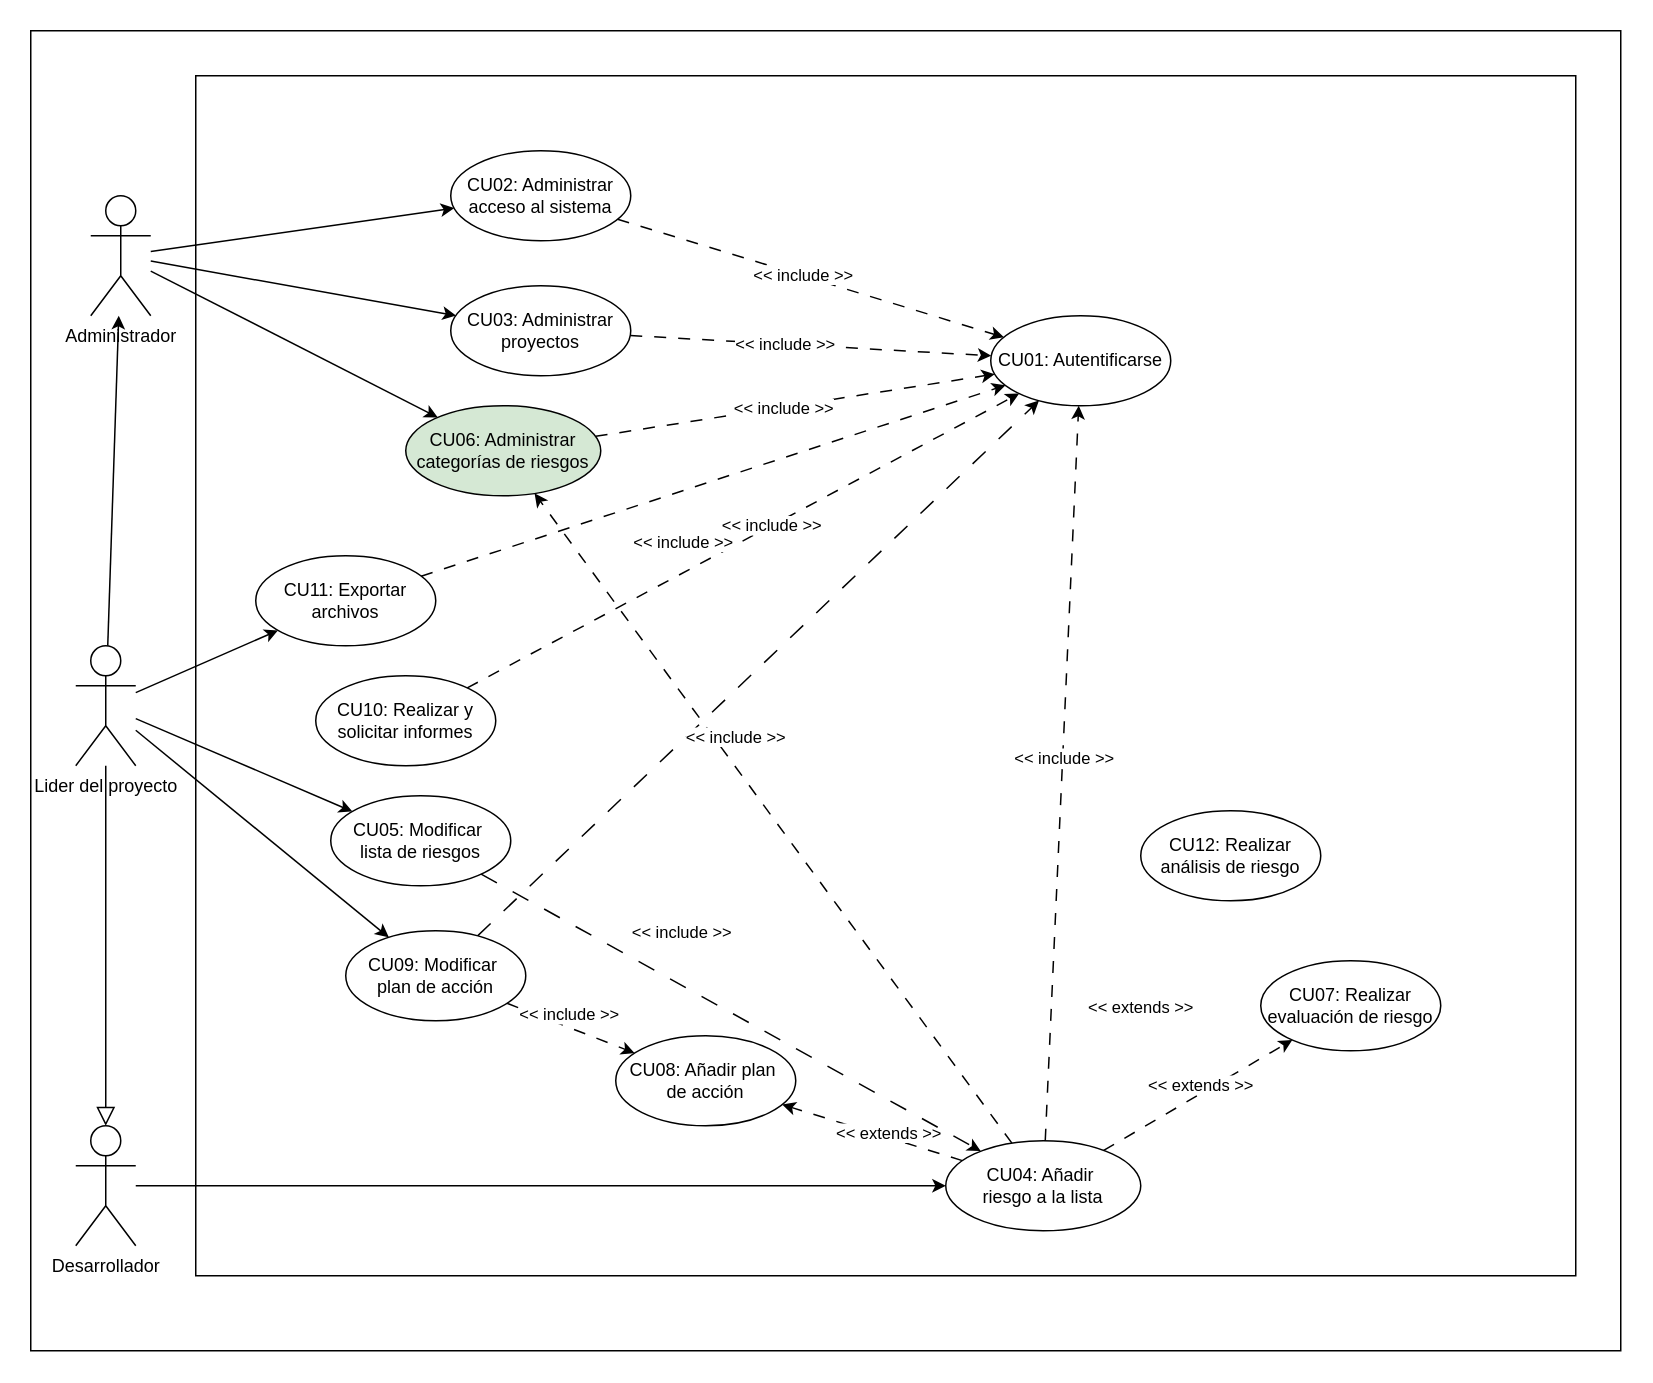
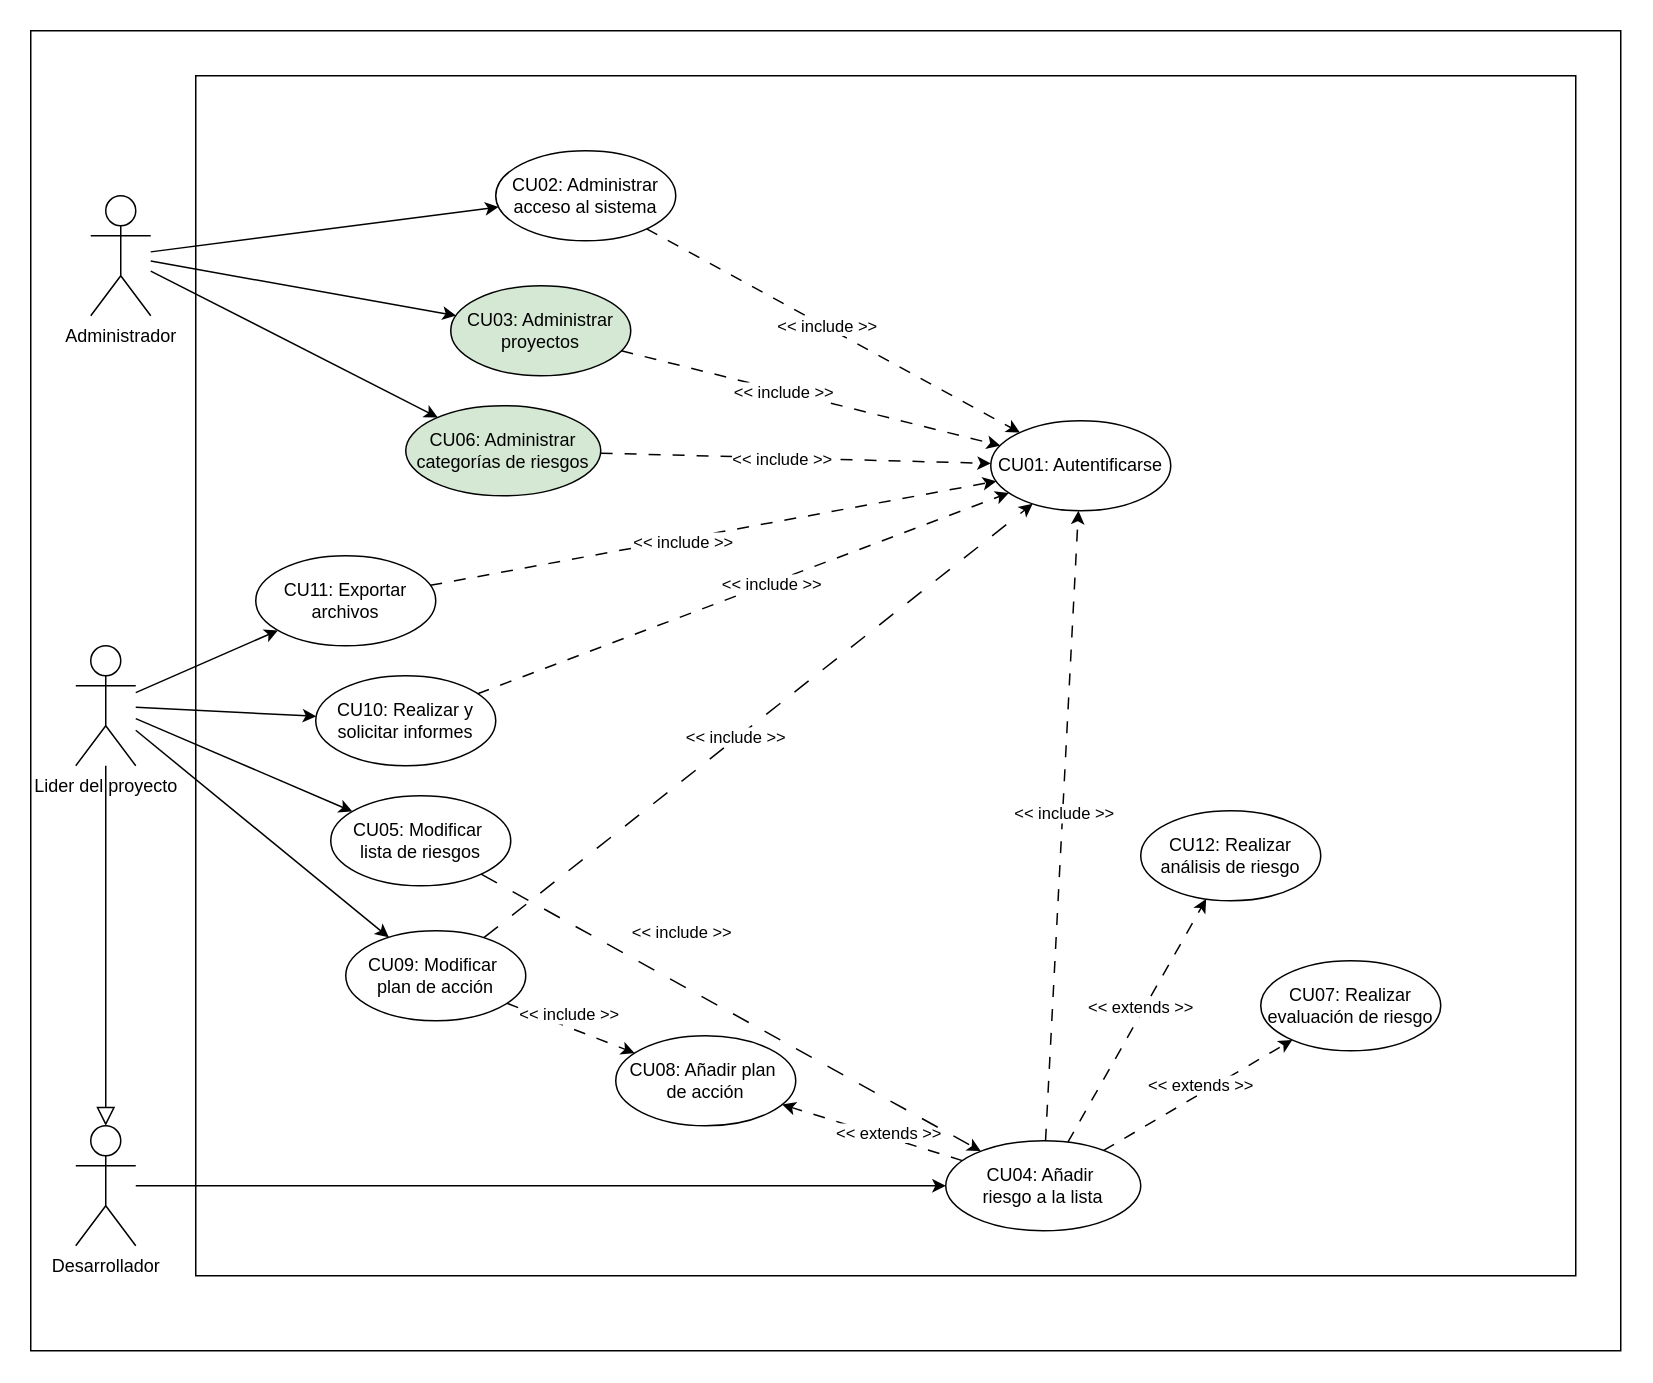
  <mxCell id="0" />
  <mxCell id="1" parent="0" />
  <mxCell id="2" value="" style="rounded=0;whiteSpace=wrap;html=1;" parent="1" vertex="1"><mxGeometry x="20" y="20" width="1060" height="880" as="geometry" /></mxCell>
  <mxCell id="3" value="" style="rounded=0;whiteSpace=wrap;html=1;" parent="1" vertex="1"><mxGeometry x="130" y="50" width="920" height="800" as="geometry" /></mxCell>
  <mxCell id="4" style="rounded=0;orthogonalLoop=1;jettySize=auto;html=1;" parent="1" source="7" target="18" edge="1"><mxGeometry relative="1" as="geometry" /></mxCell>
  <mxCell id="5" style="rounded=0;orthogonalLoop=1;jettySize=auto;html=1;" parent="1" source="7" target="21" edge="1"><mxGeometry relative="1" as="geometry" /></mxCell>
  <mxCell id="6" style="rounded=0;orthogonalLoop=1;jettySize=auto;html=1;" parent="1" source="7" target="36" edge="1"><mxGeometry relative="1" as="geometry" /></mxCell>
  <mxCell id="7" value="Administrador" style="shape=umlActor;verticalLabelPosition=bottom;verticalAlign=top;html=1;outlineConnect=0;" parent="1" vertex="1"><mxGeometry x="60" y="130" width="40" height="80" as="geometry" /></mxCell>
  <mxCell id="8" style="edgeStyle=none;rounded=0;orthogonalLoop=1;jettySize=auto;html=1;" parent="1" source="12" target="42" edge="1"><mxGeometry relative="1" as="geometry" /></mxCell>
  <mxCell id="9" style="rounded=0;orthogonalLoop=1;jettySize=auto;html=1;" parent="1" source="12" target="33" edge="1"><mxGeometry relative="1" as="geometry" /></mxCell>
  <mxCell id="10" style="rounded=0;orthogonalLoop=1;jettySize=auto;html=1;" edge="1" parent="1" source="12" target="23"><mxGeometry relative="1" as="geometry" /></mxCell>
- <mxCell id="11" style="rounded=0;orthogonalLoop=1;jettySize=auto;html=1;" edge="1" parent="1" source="12" target="7"><mxGeometry relative="1" as="geometry" /></mxCell>
+ <mxCell id="11" style="rounded=0;orthogonalLoop=1;jettySize=auto;html=1;" edge="1" parent="1" source="12" target="44"><mxGeometry relative="1" as="geometry" /></mxCell>
  <mxCell id="12" value="Lider del proyecto" style="shape=umlActor;verticalLabelPosition=bottom;verticalAlign=top;html=1;outlineConnect=0;" parent="1" vertex="1"><mxGeometry x="50" y="430" width="40" height="80" as="geometry" /></mxCell>
  <mxCell id="13" style="rounded=0;orthogonalLoop=1;jettySize=auto;html=1;" parent="1" source="15" target="31" edge="1"><mxGeometry relative="1" as="geometry" /></mxCell>
  <mxCell id="14" style="edgeStyle=none;rounded=0;orthogonalLoop=1;jettySize=auto;html=1;endArrow=block;endFill=0;endSize=10;" parent="1" source="12" target="15" edge="1"><mxGeometry relative="1" as="geometry"><mxPoint x="100" y="740" as="sourcePoint" /><mxPoint x="100" y="540" as="targetPoint" /></mxGeometry></mxCell>
  <mxCell id="15" value="Desarrollador" style="shape=umlActor;verticalLabelPosition=bottom;verticalAlign=top;html=1;outlineConnect=0;" parent="1" vertex="1"><mxGeometry x="50" y="750" width="40" height="80" as="geometry" /></mxCell>
  <mxCell id="16" style="edgeStyle=none;rounded=0;orthogonalLoop=1;jettySize=auto;html=1;dashed=1;dashPattern=8 8;" parent="1" source="18" target="43" edge="1"><mxGeometry relative="1" as="geometry" /></mxCell>
  <mxCell id="17" value="&amp;lt;&amp;lt; include &amp;gt;&amp;gt;" style="edgeLabel;html=1;align=center;verticalAlign=middle;resizable=0;points=[];" parent="16" vertex="1" connectable="0"><mxGeometry x="-0.04" y="1" relative="1" as="geometry"><mxPoint as="offset" /></mxGeometry></mxCell>
- <mxCell id="18" value="CU02: Administrar acceso al sistema" style="ellipse;whiteSpace=wrap;html=1;" parent="1" vertex="1"><mxGeometry x="300" y="100" width="120" height="60" as="geometry" /></mxCell>
+ <mxCell id="18" value="CU02: Administrar acceso al sistema" style="ellipse;whiteSpace=wrap;html=1;" parent="1" vertex="1"><mxGeometry x="330" y="100" width="120" height="60" as="geometry" /></mxCell>
  <mxCell id="19" style="edgeStyle=none;rounded=0;orthogonalLoop=1;jettySize=auto;html=1;dashed=1;dashPattern=8 8;" parent="1" source="21" target="43" edge="1"><mxGeometry relative="1" as="geometry" /></mxCell>
  <mxCell id="20" value="&amp;lt;&amp;lt; include &amp;gt;&amp;gt;" style="edgeLabel;html=1;align=center;verticalAlign=middle;resizable=0;points=[];" parent="19" vertex="1" connectable="0"><mxGeometry x="-0.148" relative="1" as="geometry"><mxPoint as="offset" /></mxGeometry></mxCell>
- <mxCell id="21" value="CU03: Administrar proyectos" style="ellipse;whiteSpace=wrap;html=1;" parent="1" vertex="1"><mxGeometry x="300" y="190" width="120" height="60" as="geometry" /></mxCell>
+ <mxCell id="21" value="CU03: Administrar proyectos" style="ellipse;whiteSpace=wrap;html=1;fillColor=#d5e8d4;" parent="1" vertex="1"><mxGeometry x="300" y="190" width="120" height="60" as="geometry" /></mxCell>
  <mxCell id="22" style="rounded=0;orthogonalLoop=1;jettySize=auto;html=1;dashed=1;dashPattern=8 8;" edge="1" parent="1" source="23" target="43"><mxGeometry relative="1" as="geometry" /></mxCell>
  <mxCell id="23" value="CU11: Exportar archivos" style="ellipse;whiteSpace=wrap;html=1;" parent="1" vertex="1"><mxGeometry x="170" y="370" width="120" height="60" as="geometry" /></mxCell>
  <mxCell id="24" style="edgeStyle=none;rounded=0;orthogonalLoop=1;jettySize=auto;html=1;dashed=1;dashPattern=8 8;" parent="1" source="31" target="37" edge="1"><mxGeometry relative="1" as="geometry" /></mxCell>
  <mxCell id="25" value="&amp;lt;&amp;lt; extends &amp;gt;&amp;gt;" style="edgeLabel;html=1;align=center;verticalAlign=middle;resizable=0;points=[];" parent="24" vertex="1" connectable="0"><mxGeometry x="0.033" y="-1" relative="1" as="geometry"><mxPoint x="-1" y="-7" as="offset" /></mxGeometry></mxCell>
  <mxCell id="26" style="edgeStyle=none;rounded=0;orthogonalLoop=1;jettySize=auto;html=1;dashed=1;dashPattern=8 8;" parent="1" source="31" target="38" edge="1"><mxGeometry relative="1" as="geometry" /></mxCell>
  <mxCell id="27" value="&amp;lt;&amp;lt; extends &amp;gt;&amp;gt;" style="edgeLabel;html=1;align=center;verticalAlign=middle;resizable=0;points=[];" parent="26" vertex="1" connectable="0"><mxGeometry x="-0.175" y="-3" relative="1" as="geometry"><mxPoint x="-1" as="offset" /></mxGeometry></mxCell>
  <mxCell id="28" style="edgeStyle=none;rounded=0;orthogonalLoop=1;jettySize=auto;html=1;dashed=1;dashPattern=8 8;" parent="1" source="44" target="43" edge="1"><mxGeometry relative="1" as="geometry" /></mxCell>
  <mxCell id="29" value="&amp;lt;&amp;lt; include &amp;gt;&amp;gt;" style="edgeLabel;html=1;align=center;verticalAlign=middle;resizable=0;points=[];" parent="28" vertex="1" connectable="0"><mxGeometry x="0.103" relative="1" as="geometry"><mxPoint as="offset" /></mxGeometry></mxCell>
- <mxCell id="30" style="rounded=0;orthogonalLoop=1;jettySize=auto;html=1;dashed=1;dashPattern=8 8;" parent="1" source="31" target="36" edge="1"><mxGeometry relative="1" as="geometry" /></mxCell>
+ <mxCell id="30" style="rounded=0;orthogonalLoop=1;jettySize=auto;html=1;dashed=1;dashPattern=8 8;" parent="1" source="31" target="47" edge="1"><mxGeometry relative="1" as="geometry" /></mxCell>
  <mxCell id="31" value="CU04: Añadir&amp;nbsp;&lt;div&gt;riesgo&amp;nbsp;&lt;span style=&quot;background-color: transparent; color: light-dark(rgb(0, 0, 0), rgb(255, 255, 255));&quot;&gt;a la lista&lt;/span&gt;&lt;/div&gt;" style="ellipse;whiteSpace=wrap;html=1;" parent="1" vertex="1"><mxGeometry x="630" y="760" width="130" height="60" as="geometry" /></mxCell>
  <mxCell id="32" style="rounded=0;orthogonalLoop=1;jettySize=auto;html=1;dashed=1;dashPattern=12 12;" parent="1" source="33" target="31" edge="1"><mxGeometry relative="1" as="geometry" /></mxCell>
  <mxCell id="33" value="CU05: Modificar&amp;nbsp;&lt;div&gt;lista de riesgos&lt;/div&gt;" style="ellipse;whiteSpace=wrap;html=1;" parent="1" vertex="1"><mxGeometry x="220" y="530" width="120" height="60" as="geometry" /></mxCell>
  <mxCell id="34" style="edgeStyle=none;rounded=0;orthogonalLoop=1;jettySize=auto;html=1;dashed=1;dashPattern=8 8;" parent="1" source="36" target="43" edge="1"><mxGeometry relative="1" as="geometry" /></mxCell>
  <mxCell id="35" value="&amp;lt;&amp;lt; include &amp;gt;&amp;gt;" style="edgeLabel;html=1;align=center;verticalAlign=middle;resizable=0;points=[];" parent="34" vertex="1" connectable="0"><mxGeometry x="-0.068" y="-1" relative="1" as="geometry"><mxPoint as="offset" /></mxGeometry></mxCell>
  <mxCell id="36" value="CU06: Administrar categorías de riesgos" style="ellipse;whiteSpace=wrap;html=1;fillColor=#d5e8d4;" parent="1" vertex="1"><mxGeometry x="270" y="270" width="130" height="60" as="geometry" /></mxCell>
  <mxCell id="37" value="CU07: Realizar evaluación de riesgo" style="ellipse;whiteSpace=wrap;html=1;" parent="1" vertex="1"><mxGeometry x="840" y="640" width="120" height="60" as="geometry" /></mxCell>
  <mxCell id="38" value="&lt;div&gt;CU08: Añadir plan&amp;nbsp;&lt;/div&gt;&lt;div&gt;de acción&lt;/div&gt;" style="ellipse;whiteSpace=wrap;html=1;" parent="1" vertex="1"><mxGeometry x="410" y="690" width="120" height="60" as="geometry" /></mxCell>
  <mxCell id="39" style="edgeStyle=none;rounded=0;orthogonalLoop=1;jettySize=auto;html=1;dashed=1;dashPattern=8 8;" parent="1" source="42" target="38" edge="1"><mxGeometry relative="1" as="geometry" /></mxCell>
  <mxCell id="40" value="&amp;lt;&amp;lt; include &amp;gt;&amp;gt;" style="edgeLabel;html=1;align=center;verticalAlign=middle;resizable=0;points=[];" parent="39" vertex="1" connectable="0"><mxGeometry x="0.054" y="1" relative="1" as="geometry"><mxPoint x="-4" y="-9" as="offset" /></mxGeometry></mxCell>
  <mxCell id="41" style="rounded=0;orthogonalLoop=1;jettySize=auto;html=1;dashed=1;dashPattern=12 12;" parent="1" source="42" target="43" edge="1"><mxGeometry relative="1" as="geometry" /></mxCell>
  <mxCell id="42" value="CU09: Modificar&amp;nbsp;&lt;div&gt;plan de acción&lt;/div&gt;" style="ellipse;whiteSpace=wrap;html=1;" parent="1" vertex="1"><mxGeometry x="230" y="620" width="120" height="60" as="geometry" /></mxCell>
- <mxCell id="43" value="CU01: Autentificarse" style="ellipse;whiteSpace=wrap;html=1;" parent="1" vertex="1"><mxGeometry x="660" y="210" width="120" height="60" as="geometry" /></mxCell>
+ <mxCell id="43" value="CU01: Autentificarse" style="ellipse;whiteSpace=wrap;html=1;" parent="1" vertex="1"><mxGeometry x="660" y="280" width="120" height="60" as="geometry" /></mxCell>
  <mxCell id="44" value="CU10: Realizar y solicitar informes" style="ellipse;whiteSpace=wrap;html=1;" parent="1" vertex="1"><mxGeometry x="210" y="450" width="120" height="60" as="geometry" /></mxCell>
  <mxCell id="45" style="edgeStyle=none;rounded=0;orthogonalLoop=1;jettySize=auto;html=1;dashed=1;dashPattern=8 8;" parent="1" source="31" target="43" edge="1"><mxGeometry relative="1" as="geometry"><mxPoint x="656" y="510" as="sourcePoint" /><mxPoint x="704" y="260" as="targetPoint" /><Array as="points" /></mxGeometry></mxCell>
  <mxCell id="46" value="&amp;lt;&amp;lt; include &amp;gt;&amp;gt;" style="edgeLabel;html=1;align=center;verticalAlign=middle;resizable=0;points=[];" parent="45" vertex="1" connectable="0"><mxGeometry x="0.038" y="-1" relative="1" as="geometry"><mxPoint y="-1" as="offset" /></mxGeometry></mxCell>
  <mxCell id="47" value="CU12: Realizar análisis de riesgo" style="ellipse;whiteSpace=wrap;html=1;" parent="1" vertex="1"><mxGeometry x="760" y="540" width="120" height="60" as="geometry" /></mxCell>
  <mxCell id="48" value="&amp;lt;&amp;lt; extends &amp;gt;&amp;gt;" style="edgeLabel;html=1;align=center;verticalAlign=middle;resizable=0;points=[];" parent="1" vertex="1" connectable="0"><mxGeometry x="759.997" y="670.003" as="geometry" /></mxCell>
  <mxCell id="49" value="&amp;lt;&amp;lt; include &amp;gt;&amp;gt;" style="edgeLabel;html=1;align=center;verticalAlign=middle;resizable=0;points=[];" parent="1" vertex="1" connectable="0"><mxGeometry x="453.999" y="620" as="geometry" /></mxCell>
  <mxCell id="50" value="&amp;lt;&amp;lt; include &amp;gt;&amp;gt;" style="edgeLabel;html=1;align=center;verticalAlign=middle;resizable=0;points=[];" parent="1" vertex="1" connectable="0"><mxGeometry x="489.999" y="490" as="geometry" /></mxCell>
  <mxCell id="51" value="&amp;lt;&amp;lt; include &amp;gt;&amp;gt;" style="edgeLabel;html=1;align=center;verticalAlign=middle;resizable=0;points=[];" vertex="1" connectable="0" parent="1"><mxGeometry x="454" y="360" as="geometry" /></mxCell>
